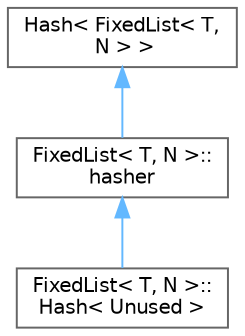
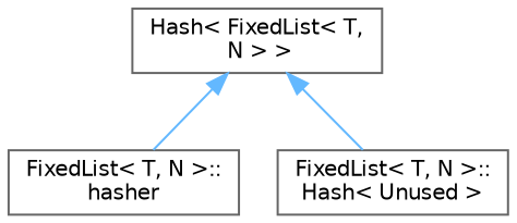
  digraph {
    rankdir=TB
    node [color=grey40 fillcolor=white fontname=Helvetica fontsize=10 shape=box style=filled]
    edge [color=steelblue1 dir=back fontname=Helvetica fontsize=10 labelfontname=Helvetica labelfontsize=10 style=solid]
    n1 [height=0.2 label="FixedList\< T, N \>::\lhasher" width=0.4]
    n2 [height=0.2 label="FixedList\< T, N \>::\lHash\< Unused \>" width=0.4]
    n3 [height=0.2 label="Hash\< FixedList\< T,\l N \> \>" width=0.4]
-   n1 -> n2
+   n3 -> n2
    n3 -> n1
  }
